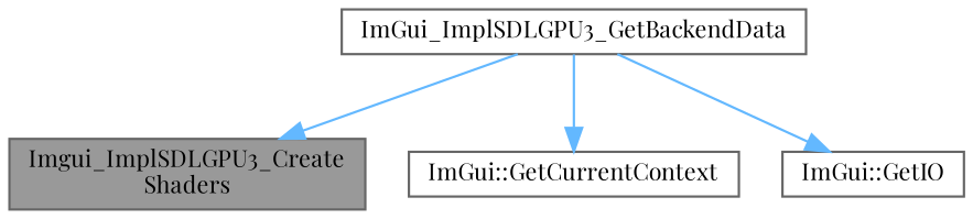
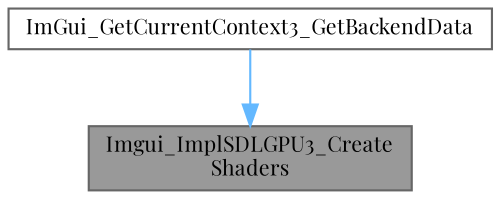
  digraph {
    fontname="Playfair Display"
    rankdir=TB
    node [color=grey40 fillcolor=white fontname="Playfair Display" fontsize=10 shape=box style=filled]
    edge [color=steelblue1 fontname="Playfair Display" fontsize=10 labelfontname=Helvetica labelfontsize=10 style=solid]
    n1 [color=gray40 fillcolor=grey60 fontcolor=black height=0.2 label="Imgui_ImplSDLGPU3_Create\lShaders" width=0.4]
-   n2 [height=0.2 label=ImGui_ImplSDLGPU3_GetBackendData width=0.4]
-   n3 [height=0.2 label="ImGui::GetCurrentContext" width=0.4]
-   n4 [height=0.2 label="ImGui::GetIO" width=0.4]
+   n2 [height=0.2 label=ImGui_GetCurrentContext3_GetBackendData width=0.4]
    n2 -> n1
-   n2 -> n3
-   n2 -> n4
  }
